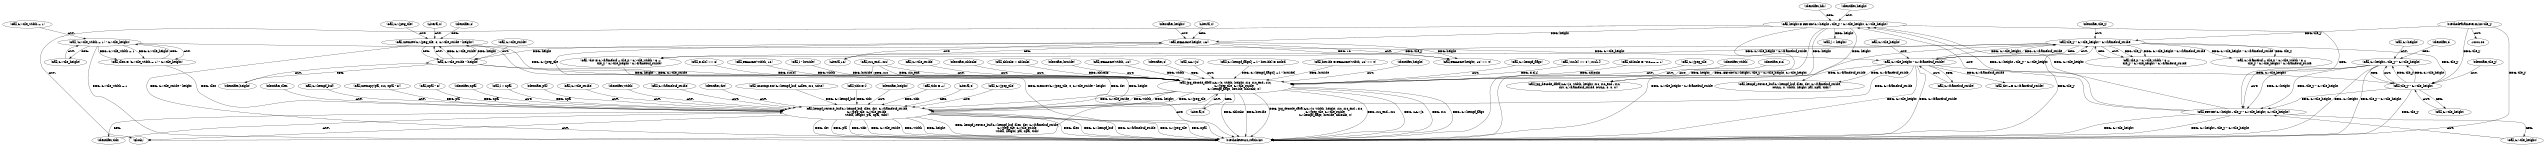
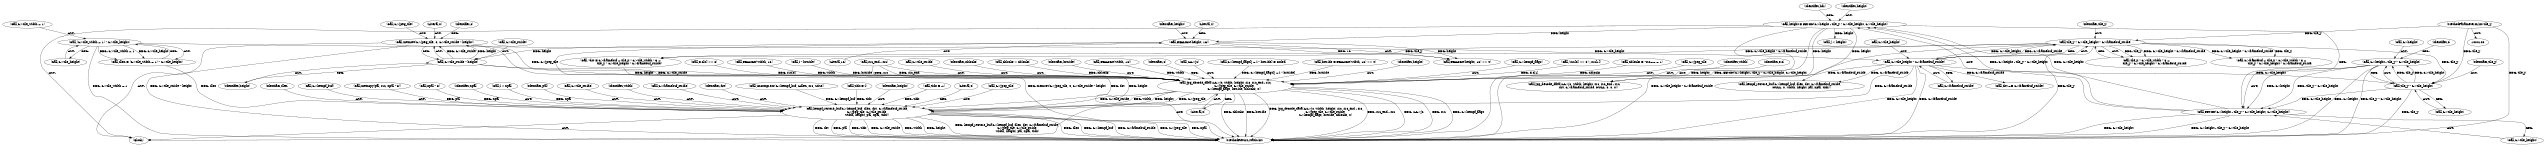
  digraph {
    n1 [label="(Call,memset(c->jpeg_tile, 0, c->tile_stride * height))"]
    n2 [label="(Call,c->tile_stride * height)"]
    n3 [label="(Call,jpg_decode_data(&c->jc, width, height, src, src_end - src,\n                    c->jpeg_tile, c->tile_stride,\n                    c->kempf_flags, bstride, nblocks, 0))"]
    n4 [label="(Block,)"]
    n5 [label="(MethodReturn,static int)"]
    n6 [label="(Identifier,height)"]
    n7 [label="(Call,kempf_restore_buf(c->kempf_buf, dlen, dst, c->framebuf_stride,\n                      c->jpeg_tile, c->tile_stride,\n                      width, height, pal, npal, tidx))"]
    n8 [label="(Literal,0)"]
    n9 [label="(Call,FFALIGN(height, 16))"]
    n10 [label="(Call,FFALIGN(height, 16) >> 4)"]
    n11 [label="(Literal,16)"]
    n12 [label="(Call,height = FFMIN(c->height - tile_y * c->tile_height, c->tile_height))"]
    n13 [label="(Call,FFMIN(c->height - tile_y * c->tile_height, c->tile_height))"]
    n14 [label="(Call,j < height)"]
    n15 [label="(Call,jpg_decode_data(&c->jc, width, height, src, src_end - src,\n                               dst, c->framebuf_stride, NULL, 0, 0, 0))"]
    n16 [label="(Call,kempf_restore_buf(c->kempf_buf, dlen, dst, c->framebuf_stride,\n                          NULL, 0, width, height, pal, npal, tidx))"]
    n17 [label="(Call,c->tile_height)"]
    n18 [label="(Call,c->height - tile_y * c->tile_height)"]
    n19 [label="(Call,tile_y * c->tile_height)"]
    n20 [label="(Call,c->tile_height)"]
    n21 [label="(Call,tile_y * c->tile_height * c->framebuf_stride)"]
    n22 [label="(Call,c->tile_height * c->framebuf_stride)"]
    n23 [label="(Call,*dst = c->framebuf + tile_x * c->tile_width * 3 +\n                   tile_y * c->tile_height * c->framebuf_stride)"]
    n24 [label="(Call,tile_x * c->tile_width * 3 +\n                   tile_y * c->tile_height * c->framebuf_stride)"]
    n25 [label="(Call,c->framebuf + tile_x * c->tile_width * 3 +\n                   tile_y * c->tile_height * c->framebuf_stride)"]
    n26 [label="(Call,c->framebuf_stride)"]
    n27 [label="(Call,dst += c->framebuf_stride)"]
    n28 [label="(MethodParameterIn,int tile_y)"]
    1000100
-   n30 [label="(Identifier,tidx)"]
    n31 [label="(Call,(c->tile_width + 1) * c->tile_height)"]
    n32 [label="(Call,dlen = (c->tile_width + 1) * c->tile_height)"]
    n33 [label="(Call,c->tile_height)"]
    n34 [label="(Identifier,nblocks)"]
    n35 [label="(Call,cblocks > nblocks)"]
    n36 [label="(Identifier,tile_y)"]
    n37 [label="(Identifier,dlen)"]
    n38 [label="(Identifier,bstride)"]
    n39 [label="(Call,c->kempf_buf)"]
    n40 [label="(Call,FFALIGN(width, 16))"]
    n41 [label="(Identifier,c)"]
    n42 [label="(Call,&c->jc)"]
    n43 [label="(Call,c->kempf_flags[j + i * bstride] = coded)"]
    n44 [label="(Call,c->tile_stride)"]
    n45 [label="(Call,c->tile_width + 1)"]
    n46 [label="(Call,memcpy(pal, src, npal * 3))"]
    n47 [label="(Call,npal * 3)"]
    n48 [label="(Identifier,npal)"]
    n49 [label="(Literal,4)"]
    n50 [label="(Call,i < npal)"]
    n51 [label="(Identifier,pal)"]
    n52 [label="(Identifier,c)"]
    n53 [label="(Call,c->tile_stride)"]
    n54 [label="(Call,bstride = FFALIGN(width, 16) >> 4)"]
    n55 [label="(Identifier,height)"]
    n56 [label="(Identifier,width)"]
    n57 [label="(Identifier,hdr)"]
    n58 [label="(Identifier,height)"]
    n59 [label="(Identifier,c)"]
    n60 [label="(Call,c->kempf_flags)"]
    n61 [label="(Call,c->jpeg_tile)"]
    n62 [label="(Call,c->framebuf_stride)"]
    n63 [label="(Identifier,dst)"]
    n64 [label="(Call,(src[0] << 8) | src[1])"]
    n65 [label="(Call,nblocks = *src++ + 1)"]
    n66 [label="(Call,uncompress(c->kempf_buf, &dlen, src, zsize))"]
    n67 [label="(Call,c->tile_height)"]
    n68 [label="(Call,tidx = i)"]
    n69 [label="(Call,c->jpeg_tile)"]
    n70 [label="(Identifier,width)"]
    n71 [label="(Identifier,height)"]
    n72 [label="(Call,tidx = -1)"]
    n73 [label="(Identifier,height)"]
    n74 [label="(Identifier,src)"]
    n75 [label="(Literal,0)"]
    n76 [label="(Call,src[0] << 8)"]
    n77 [label="(Literal,0)"]
    n78 [label="(Call,FFALIGN(width, 16))"]
    n79 [label="(Call,i * bstride)"]
    n80 [label="(Call,c->jpeg_tile)"]
    n81 [label="(Call,c->height)"]
    n82 [label="(Call,src_end - src)"]
    n83 [label="(Call,c->tile_stride)"]
    n84 [label="(Identifier,tile_y)"]
    n1 -> n2 [label="CFG: "]
    n1 -> n3 [label="DDG: c->jpeg_tile"]
+   n1 -> n4 [label="AST: "]
    n1 -> n5 [label="DDG: c->tile_stride * height"]
    n1 -> n5 [label="DDG: memset(c->jpeg_tile, 0, c->tile_stride * height)"]
    n2 -> n1 [label="AST: "]
    n2 -> n1 [label="DDG: c->tile_stride"]
    n2 -> n1 [label="DDG: height"]
    n2 -> n3 [label="DDG: height"]
    n2 -> n3 [label="DDG: c->tile_stride"]
    n2 -> n6 [label="CFG: "]
    n3 -> n4 [label="AST: "]
    n3 -> n5 [label="DDG: bstride"]
    n3 -> n5 [label="DDG: jpg_decode_data(&c->jc, width, height, src, src_end - src,\n                    c->jpeg_tile, c->tile_stride,\n                    c->kempf_flags, bstride, nblocks, 0)"]
    n3 -> n5 [label="DDG: src_end - src"]
    n3 -> n5 [label="DDG: &c->jc"]
    n3 -> n5 [label="DDG: src"]
    n3 -> n5 [label="DDG: c->kempf_flags"]
    n3 -> n5 [label="DDG: nblocks"]
    n3 -> n7 [label="DDG: c->jpeg_tile"]
    n3 -> n7 [label="DDG: c->tile_stride"]
    n3 -> n7 [label="DDG: width"]
    n3 -> n7 [label="DDG: height"]
    n3 -> n8 [label="CFG: "]
    n6 -> n2 [label="AST: "]
    n7 -> n4 [label="AST: "]
    n7 -> n5 [label="DDG: dst"]
    n7 -> n5 [label="DDG: pal"]
    n7 -> n5 [label="DDG: tidx"]
    n7 -> n5 [label="DDG: c->tile_stride"]
    n7 -> n5 [label="DDG: width"]
    n7 -> n5 [label="DDG: height"]
    n7 -> n5 [label="DDG: kempf_restore_buf(c->kempf_buf, dlen, dst, c->framebuf_stride,\n                      c->jpeg_tile, c->tile_stride,\n                      width, height, pal, npal, tidx)"]
    n7 -> n5 [label="DDG: dlen"]
    n7 -> n5 [label="DDG: c->kempf_buf"]
    n7 -> n5 [label="DDG: c->framebuf_stride"]
    n7 -> n5 [label="DDG: c->jpeg_tile"]
    n7 -> n5 [label="DDG: npal"]
-   n7 -> n30 [label="CFG: "]
    n8 -> n3 [label="AST: "]
    n9 -> n2 [label="DDG: height"]
    n9 -> n5 [label="DDG: height"]
    n9 -> n10 [label="AST: "]
    n9 -> n10 [label="DDG: height"]
    n9 -> n10 [label="DDG: 16"]
-   n9 -> n11 [label="CFG: "]
    n11 -> n9 [label="AST: "]
    n12 -> n4 [label="AST: "]
    n12 -> n5 [label="DDG: FFMIN(c->height - tile_y * c->tile_height, c->tile_height)"]
    n12 -> n5 [label="DDG: height"]
    n12 -> n9 [label="DDG: height"]
    n12 -> n13 [label="CFG: "]
    n12 -> n14 [label="DDG: height"]
    n12 -> n15 [label="DDG: height"]
    n12 -> n16 [label="DDG: height"]
    n13 -> n5 [label="DDG: c->height - tile_y * c->tile_height"]
    n13 -> n5 [label="DDG: c->tile_height"]
    n13 -> n12 [label="AST: "]
    n13 -> n12 [label="DDG: c->height - tile_y * c->tile_height"]
    n13 -> n12 [label="DDG: c->tile_height"]
    n13 -> n17 [label="CFG: "]
    n17 -> n13 [label="AST: "]
    n18 -> n5 [label="DDG: tile_y * c->tile_height"]
    n18 -> n5 [label="DDG: c->height"]
    n18 -> n13 [label="AST: "]
    n18 -> n13 [label="DDG: c->height"]
    n18 -> n13 [label="DDG: tile_y * c->tile_height"]
    n18 -> n19 [label="CFG: "]
    n19 -> n5 [label="DDG: tile_y"]
    n19 -> n13 [label="DDG: c->tile_height"]
    n19 -> n18 [label="AST: "]
    n19 -> n18 [label="DDG: tile_y"]
    n19 -> n18 [label="DDG: c->tile_height"]
    n19 -> n20 [label="CFG: "]
    n20 -> n19 [label="AST: "]
    n21 -> n5 [label="DDG: c->tile_height * c->framebuf_stride"]
    n21 -> n5 [label="DDG: tile_y"]
    n21 -> n19 [label="DDG: tile_y"]
    n21 -> n22 [label="CFG: "]
    n21 -> n23 [label="DDG: tile_y"]
    n21 -> n23 [label="DDG: c->tile_height * c->framebuf_stride"]
    n21 -> n24 [label="AST: "]
    n21 -> n24 [label="DDG: tile_y"]
    n21 -> n24 [label="DDG: c->tile_height * c->framebuf_stride"]
    n21 -> n25 [label="DDG: tile_y"]
    n21 -> n25 [label="DDG: c->tile_height * c->framebuf_stride"]
    n22 -> n5 [label="DDG: c->framebuf_stride"]
    n22 -> n5 [label="DDG: c->tile_height"]
    n22 -> n7 [label="DDG: c->framebuf_stride"]
    n22 -> n15 [label="DDG: c->framebuf_stride"]
    n22 -> n16 [label="DDG: c->framebuf_stride"]
    n22 -> n19 [label="DDG: c->tile_height"]
    n22 -> n21 [label="AST: "]
    n22 -> n21 [label="DDG: c->tile_height"]
    n22 -> n21 [label="DDG: c->framebuf_stride"]
    n22 -> n26 [label="CFG: "]
    n22 -> n27 [label="DDG: c->framebuf_stride"]
    n23 -> n7 [label="DDG: dst"]
    n24 -> n21 [label="CFG: "]
    n26 -> n22 [label="AST: "]
    n28 -> n5 [label="DDG: tile_y"]
    n28 -> n19 [label="DDG: tile_y"]
    n28 -> n21 [label="DDG: tile_y"]
    n28 -> 1000100 [label="AST: "]
-   n30 -> n7 [label="AST: "]
    n31 -> n5 [label="DDG: c->tile_width + 1"]
    n31 -> n22 [label="DDG: c->tile_height"]
    n31 -> n32 [label="AST: "]
    n31 -> n32 [label="DDG: c->tile_width + 1"]
    n31 -> n32 [label="DDG: c->tile_height"]
    n31 -> n33 [label="CFG: "]
    n32 -> n7 [label="DDG: dlen"]
    n32 -> n31 [label="CFG: "]
    n33 -> n31 [label="AST: "]
    n34 -> n3 [label="AST: "]
    n35 -> n3 [label="DDG: nblocks"]
    n36 -> n19 [label="AST: "]
    n37 -> n7 [label="AST: "]
    n38 -> n3 [label="AST: "]
    n39 -> n7 [label="AST: "]
    n40 -> n3 [label="DDG: width"]
    n41 -> n3 [label="CFG: "]
    n42 -> n3 [label="AST: "]
    n43 -> n3 [label="DDG: c->kempf_flags[j + i * bstride]"]
    n44 -> n2 [label="AST: "]
    n45 -> n31 [label="AST: "]
    n46 -> n7 [label="DDG: pal"]
    n47 -> n7 [label="DDG: npal"]
    n48 -> n7 [label="AST: "]
    n49 -> n9 [label="CFG: "]
    n50 -> n7 [label="DDG: npal"]
    n51 -> n7 [label="AST: "]
    n52 -> n18 [label="CFG: "]
    n53 -> n7 [label="AST: "]
    n54 -> n3 [label="DDG: bstride"]
    n55 -> n3 [label="AST: "]
    n56 -> n7 [label="AST: "]
    n57 -> n12 [label="CFG: "]
    n58 -> n12 [label="AST: "]
    n59 -> n1 [label="CFG: "]
    n60 -> n3 [label="AST: "]
    n61 -> n1 [label="AST: "]
    n62 -> n7 [label="AST: "]
    n63 -> n7 [label="AST: "]
    n64 -> n3 [label="DDG: src[1]"]
    n65 -> n3 [label="DDG: nblocks"]
    n66 -> n7 [label="DDG: c->kempf_buf"]
    n67 -> n22 [label="AST: "]
    n68 -> n7 [label="DDG: tidx"]
    n69 -> n3 [label="AST: "]
    n70 -> n3 [label="AST: "]
    n71 -> n7 [label="AST: "]
    n72 -> n7 [label="DDG: tidx"]
    n73 -> n9 [label="AST: "]
    n74 -> n3 [label="AST: "]
    n75 -> n1 [label="AST: "]
    n76 -> n3 [label="DDG: src[0]"]
    n77 -> n7 [label="CFG: "]
    n78 -> n3 [label="DDG: width"]
    n79 -> n3 [label="DDG: bstride"]
    n80 -> n7 [label="AST: "]
    n81 -> n18 [label="AST: "]
    n82 -> n3 [label="AST: "]
    n82 -> n3 [label="DDG: src"]
    n82 -> n3 [label="DDG: src_end"]
    n83 -> n3 [label="AST: "]
    n84 -> n21 [label="AST: "]
  }
